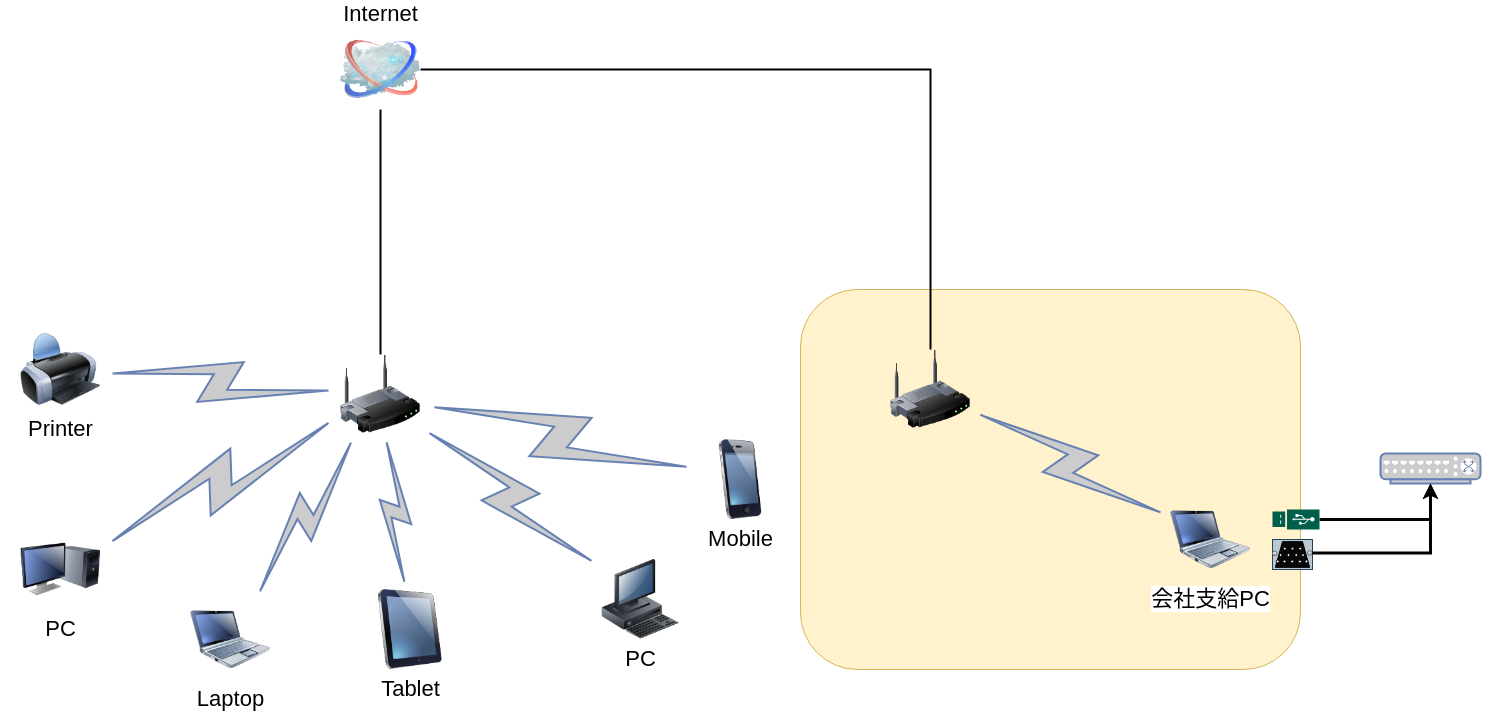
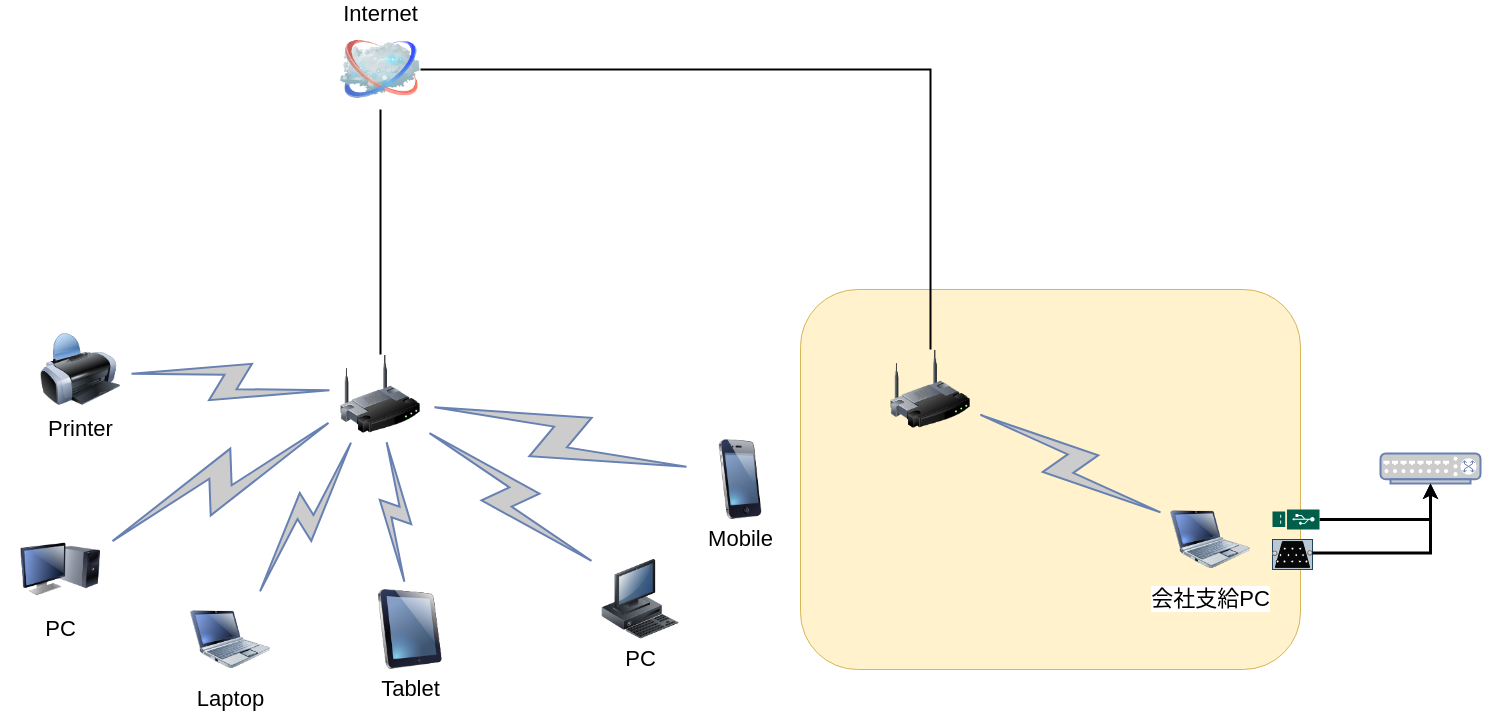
  <mxCell id="0" />
  <mxCell id="1" parent="0" />
  <mxCell id="2" value="" style="rounded=1;whiteSpace=wrap;html=1;fillColor=#fff2cc;strokeColor=#d6b656;" vertex="1" parent="1"><mxGeometry x="800" y="280" width="500" height="380" as="geometry" /></mxCell>
  <mxCell id="3" value="" style="image;html=1;labelBackgroundColor=#ffffff;image=img/lib/clip_art/networking/Wireless_Router_128x128.png;rounded=1;shadow=0;comic=0;strokeWidth=2;fontSize=22" parent="1" vertex="1"><mxGeometry x="340" y="345" width="80" height="80" as="geometry" /></mxCell>
  <mxCell id="4" value="Internet" style="image;html=1;labelBackgroundColor=#ffffff;image=img/lib/clip_art/networking/Cloud_128x128.png;rounded=1;shadow=0;comic=0;strokeWidth=2;fontSize=22;labelPosition=center;verticalLabelPosition=top;align=center;verticalAlign=bottom;" parent="1" vertex="1"><mxGeometry x="340" y="20" width="80" height="80" as="geometry" /></mxCell>
  <mxCell id="5" style="edgeStyle=none;rounded=0;html=1;labelBackgroundColor=none;endArrow=none;strokeWidth=2;fontFamily=Verdana;fontSize=22" parent="1" source="3" target="4" edge="1"><mxGeometry relative="1" as="geometry"><mxPoint x="380" y="170" as="sourcePoint" /></mxGeometry></mxCell>
  <mxCell id="6" value="Tablet" style="image;html=1;labelBackgroundColor=#ffffff;image=img/lib/clip_art/computers/iPad_128x128.png;rounded=1;shadow=0;comic=0;strokeWidth=2;fontSize=22" parent="1" vertex="1"><mxGeometry x="370" y="580" width="80" height="80" as="geometry" /></mxCell>
  <mxCell id="7" value="PC" style="image;html=1;labelBackgroundColor=#ffffff;image=img/lib/clip_art/computers/Monitor_Tower_128x128.png;rounded=1;shadow=0;comic=0;strokeWidth=2;fontSize=22" parent="1" vertex="1"><mxGeometry x="20" y="520" width="80" height="80" as="geometry" /></mxCell>
- <mxCell id="8" value="Printer" style="image;html=1;labelBackgroundColor=#ffffff;image=img/lib/clip_art/computers/Printer_128x128.png;rounded=1;shadow=0;comic=0;strokeWidth=2;fontSize=22" parent="1" vertex="1"><mxGeometry x="20" y="320" width="80" height="80" as="geometry" /></mxCell>
+ <mxCell id="8" value="Printer" style="image;html=1;labelBackgroundColor=#ffffff;image=img/lib/clip_art/computers/Printer_128x128.png;rounded=1;shadow=0;comic=0;strokeWidth=2;fontSize=22" parent="1" vertex="1"><mxGeometry x="40" y="320" width="80" height="80" as="geometry" /></mxCell>
  <mxCell id="9" value="PC" style="image;html=1;labelBackgroundColor=#ffffff;image=img/lib/clip_art/computers/Workstation_128x128.png;rounded=1;shadow=0;comic=0;strokeWidth=2;fontSize=22" parent="1" vertex="1"><mxGeometry x="600" y="550" width="80" height="80" as="geometry" /></mxCell>
  <mxCell id="10" value="Mobile" style="image;html=1;labelBackgroundColor=#ffffff;image=img/lib/clip_art/telecommunication/iPhone_128x128.png;rounded=1;shadow=0;comic=0;strokeWidth=2;fontSize=22" parent="1" vertex="1"><mxGeometry x="700" y="430" width="80" height="80" as="geometry" /></mxCell>
  <mxCell id="11" value="会社支給PC" style="image;html=1;labelBackgroundColor=#ffffff;image=img/lib/clip_art/computers/Netbook_128x128.png;rounded=1;shadow=0;comic=0;strokeColor=#000000;strokeWidth=2;fillColor=#FFFFFF;fontSize=22;fontColor=#000000;" parent="1" vertex="1"><mxGeometry x="1170" y="490" width="80" height="80" as="geometry" /></mxCell>
  <mxCell id="12" value="Laptop" style="image;html=1;labelBackgroundColor=#ffffff;image=img/lib/clip_art/computers/Netbook_128x128.png;rounded=1;shadow=0;comic=0;strokeWidth=2;fontSize=22" parent="1" vertex="1"><mxGeometry x="190" y="590" width="80" height="80" as="geometry" /></mxCell>
  <mxCell id="13" value="" style="html=1;fillColor=#CCCCCC;strokeColor=#6881B3;gradientColor=none;gradientDirection=north;strokeWidth=2;shape=mxgraph.networks.comm_link_edge;html=1;labelBackgroundColor=none;endArrow=none;fontFamily=Verdana;fontSize=22;fontColor=#000000;" parent="1" source="8" target="3" edge="1"><mxGeometry width="100" height="100" relative="1" as="geometry"><mxPoint x="170" y="270" as="sourcePoint" /><mxPoint x="270" y="170" as="targetPoint" /></mxGeometry></mxCell>
  <mxCell id="14" value="" style="html=1;fillColor=#CCCCCC;strokeColor=#6881B3;gradientColor=none;gradientDirection=north;strokeWidth=2;shape=mxgraph.networks.comm_link_edge;html=1;labelBackgroundColor=none;endArrow=none;fontFamily=Verdana;fontSize=22;fontColor=#000000;fontStyle=1" parent="1" source="7" target="3" edge="1"><mxGeometry width="100" height="100" relative="1" as="geometry"><mxPoint x="190" y="361.957" as="sourcePoint" /><mxPoint x="340" y="388.043" as="targetPoint" /></mxGeometry></mxCell>
  <mxCell id="15" value="" style="html=1;fillColor=#CCCCCC;strokeColor=#6881B3;gradientColor=none;gradientDirection=north;strokeWidth=2;shape=mxgraph.networks.comm_link_edge;html=1;labelBackgroundColor=none;endArrow=none;fontFamily=Verdana;fontSize=22;fontColor=#000000;" parent="1" source="12" target="3" edge="1"><mxGeometry width="100" height="100" relative="1" as="geometry"><mxPoint x="200" y="371.957" as="sourcePoint" /><mxPoint x="350" y="398.043" as="targetPoint" /></mxGeometry></mxCell>
  <mxCell id="16" value="" style="html=1;fillColor=#CCCCCC;strokeColor=#6881B3;gradientColor=none;gradientDirection=north;strokeWidth=2;shape=mxgraph.networks.comm_link_edge;html=1;labelBackgroundColor=none;endArrow=none;fontFamily=Verdana;fontSize=22;fontColor=#000000;" parent="1" source="6" target="3" edge="1"><mxGeometry width="100" height="100" relative="1" as="geometry"><mxPoint x="210" y="381.957" as="sourcePoint" /><mxPoint x="360" y="408.043" as="targetPoint" /></mxGeometry></mxCell>
  <mxCell id="17" value="" style="html=1;fillColor=#CCCCCC;strokeColor=#6881B3;gradientColor=none;gradientDirection=north;strokeWidth=2;shape=mxgraph.networks.comm_link_edge;html=1;labelBackgroundColor=none;endArrow=none;fontFamily=Verdana;fontSize=22;fontColor=#000000;" parent="1" source="9" target="3" edge="1"><mxGeometry width="100" height="100" relative="1" as="geometry"><mxPoint x="220" y="391.957" as="sourcePoint" /><mxPoint x="370" y="418.043" as="targetPoint" /></mxGeometry></mxCell>
  <mxCell id="18" value="" style="html=1;fillColor=#CCCCCC;strokeColor=#6881B3;gradientColor=none;gradientDirection=north;strokeWidth=2;shape=mxgraph.networks.comm_link_edge;html=1;labelBackgroundColor=none;endArrow=none;fontFamily=Verdana;fontSize=22;fontColor=#000000;" parent="1" source="10" target="3" edge="1"><mxGeometry width="100" height="100" relative="1" as="geometry"><mxPoint x="230" y="401.957" as="sourcePoint" /><mxPoint x="380" y="428.043" as="targetPoint" /></mxGeometry></mxCell>
  <mxCell id="19" value="" style="html=1;fillColor=#CCCCCC;strokeColor=#6881B3;gradientColor=none;gradientDirection=north;strokeWidth=2;shape=mxgraph.networks.comm_link_edge;html=1;labelBackgroundColor=none;endArrow=none;fontFamily=Verdana;fontSize=22;fontColor=#000000;entryX=1;entryY=0.75;entryDx=0;entryDy=0;" parent="1" source="11" target="21" edge="1"><mxGeometry width="100" height="100" relative="1" as="geometry"><mxPoint x="240" y="411.957" as="sourcePoint" /><mxPoint x="390" y="438.043" as="targetPoint" /></mxGeometry></mxCell>
  <mxCell id="20" style="edgeStyle=none;rounded=0;html=1;labelBackgroundColor=none;endArrow=none;strokeWidth=2;fontFamily=Verdana;fontSize=22;entryX=1;entryY=0.5;entryDx=0;entryDy=0;exitX=0.5;exitY=0;exitDx=0;exitDy=0;" edge="1" parent="1" source="21" target="4"><mxGeometry relative="1" as="geometry"><mxPoint x="750" y="60" as="sourcePoint" /><mxPoint x="390" y="110" as="targetPoint" /><Array as="points"><mxPoint x="930" y="60" /></Array></mxGeometry></mxCell>
  <mxCell id="21" value="" style="image;html=1;labelBackgroundColor=#ffffff;image=img/lib/clip_art/networking/Wireless_Router_128x128.png;rounded=1;shadow=0;comic=0;strokeWidth=2;fontSize=22" vertex="1" parent="1"><mxGeometry x="890" y="340" width="80" height="80" as="geometry" /></mxCell>
  <mxCell id="22" value="" style="fontColor=#0066CC;verticalAlign=top;verticalLabelPosition=bottom;labelPosition=center;align=center;html=1;outlineConnect=0;fillColor=#CCCCCC;strokeColor=#6881B3;gradientColor=none;gradientDirection=north;strokeWidth=2;shape=mxgraph.networks.switch;" vertex="1" parent="1"><mxGeometry x="1380" y="444" width="100" height="30" as="geometry" /></mxCell>
  <mxCell id="23" value="" style="edgeStyle=orthogonalEdgeStyle;rounded=0;orthogonalLoop=1;jettySize=auto;html=1;fontSize=16;strokeWidth=3;" edge="1" parent="1" source="24" target="22"><mxGeometry relative="1" as="geometry" /></mxCell>
  <mxCell id="24" value="" style="pointerEvents=1;shadow=0;dashed=0;html=1;strokeColor=none;fillColor=#005F4B;labelPosition=center;verticalLabelPosition=bottom;verticalAlign=top;align=center;outlineConnect=0;shape=mxgraph.veeam2.usb_drive;fontSize=16;direction=west;" vertex="1" parent="1"><mxGeometry x="1272" y="500" width="47" height="20" as="geometry" /></mxCell>
  <mxCell id="25" value="" style="group" vertex="1" connectable="0" parent="1"><mxGeometry x="1272" y="530" width="40" height="30" as="geometry" /></mxCell>
  <mxCell id="26" value="" style="group" vertex="1" connectable="0" parent="25"><mxGeometry width="40" height="30" as="geometry" /></mxCell>
  <mxCell id="27" value="" style="group" vertex="1" connectable="0" parent="26"><mxGeometry width="40" height="30" as="geometry" /></mxCell>
  <mxCell id="28" value="" style="group" vertex="1" connectable="0" parent="27"><mxGeometry width="40" height="30" as="geometry" /></mxCell>
  <mxCell id="29" value="" style="rounded=0;whiteSpace=wrap;html=1;fillColor=#bac8d3;fontSize=16;strokeColor=#23445d;" vertex="1" parent="28"><mxGeometry width="40" height="30" as="geometry" /></mxCell>
  <mxCell id="30" value="" style="shape=trapezoid;perimeter=trapezoidPerimeter;whiteSpace=wrap;html=1;fixedSize=1;fontSize=16;fillColor=#080808;size=7.143;" vertex="1" parent="28"><mxGeometry x="2.857" y="2.143" width="34.286" height="25.714" as="geometry" /></mxCell>
  <mxCell id="31" value="" style="ellipse;whiteSpace=wrap;html=1;aspect=fixed;fontSize=16;" vertex="1" parent="28"><mxGeometry x="10.857" y="7.714" width="2.857" height="2.857" as="geometry" /></mxCell>
  <mxCell id="32" value="" style="ellipse;whiteSpace=wrap;html=1;aspect=fixed;fontSize=16;" vertex="1" parent="28"><mxGeometry x="18.571" y="7.714" width="2.857" height="2.857" as="geometry" /></mxCell>
  <mxCell id="33" value="" style="ellipse;whiteSpace=wrap;html=1;aspect=fixed;fontSize=16;" vertex="1" parent="28"><mxGeometry x="26.286" y="7.714" width="2.857" height="2.857" as="geometry" /></mxCell>
  <mxCell id="34" value="" style="ellipse;whiteSpace=wrap;html=1;aspect=fixed;fontSize=16;" vertex="1" parent="28"><mxGeometry x="6.571" y="14.143" width="2.857" height="2.857" as="geometry" /></mxCell>
  <mxCell id="35" value="" style="ellipse;whiteSpace=wrap;html=1;aspect=fixed;fontSize=16;" vertex="1" parent="28"><mxGeometry x="14.571" y="14.143" width="2.857" height="2.857" as="geometry" /></mxCell>
  <mxCell id="36" value="" style="ellipse;whiteSpace=wrap;html=1;aspect=fixed;fontSize=16;" vertex="1" parent="28"><mxGeometry x="22.286" y="14.143" width="2.857" height="2.857" as="geometry" /></mxCell>
  <mxCell id="37" value="" style="ellipse;whiteSpace=wrap;html=1;aspect=fixed;fontSize=16;" vertex="1" parent="28"><mxGeometry x="29.143" y="14.143" width="2.857" height="2.857" as="geometry" /></mxCell>
  <mxCell id="38" value="" style="ellipse;whiteSpace=wrap;html=1;aspect=fixed;fontSize=16;" vertex="1" parent="28"><mxGeometry x="10.571" y="20.571" width="2.857" height="2.857" as="geometry" /></mxCell>
  <mxCell id="39" value="" style="ellipse;whiteSpace=wrap;html=1;aspect=fixed;fontSize=16;" vertex="1" parent="28"><mxGeometry x="18.286" y="20.571" width="2.857" height="2.857" as="geometry" /></mxCell>
  <mxCell id="40" value="" style="ellipse;whiteSpace=wrap;html=1;aspect=fixed;fontSize=16;" vertex="1" parent="28"><mxGeometry x="26" y="20.571" width="2.857" height="2.857" as="geometry" /></mxCell>
  <mxCell id="41" value="" style="ellipse;whiteSpace=wrap;html=1;aspect=fixed;fontSize=16;" vertex="1" parent="28"><mxGeometry x="3.714" y="20.571" width="2.857" height="2.857" as="geometry" /></mxCell>
  <mxCell id="42" value="" style="ellipse;whiteSpace=wrap;html=1;aspect=fixed;fontSize=16;" vertex="1" parent="28"><mxGeometry x="32.571" y="20.571" width="2.857" height="2.857" as="geometry" /></mxCell>
  <mxCell id="43" value="" style="ellipse;whiteSpace=wrap;html=1;aspect=fixed;fontSize=16;fillColor=#f5f5f5;strokeColor=#666666;gradientColor=#b3b3b3;" vertex="1" parent="28"><mxGeometry y="11.571" width="4.571" height="4.571" as="geometry" /></mxCell>
  <mxCell id="44" value="" style="ellipse;whiteSpace=wrap;html=1;aspect=fixed;fontSize=16;fillColor=#f5f5f5;strokeColor=#666666;gradientColor=#b3b3b3;" vertex="1" parent="28"><mxGeometry x="35.143" y="11.143" width="4.571" height="4.571" as="geometry" /></mxCell>
  <mxCell id="45" value="" style="edgeStyle=orthogonalEdgeStyle;rounded=0;orthogonalLoop=1;jettySize=auto;html=1;fontSize=16;strokeWidth=3;" edge="1" parent="1" source="44" target="22"><mxGeometry relative="1" as="geometry" /></mxCell>
